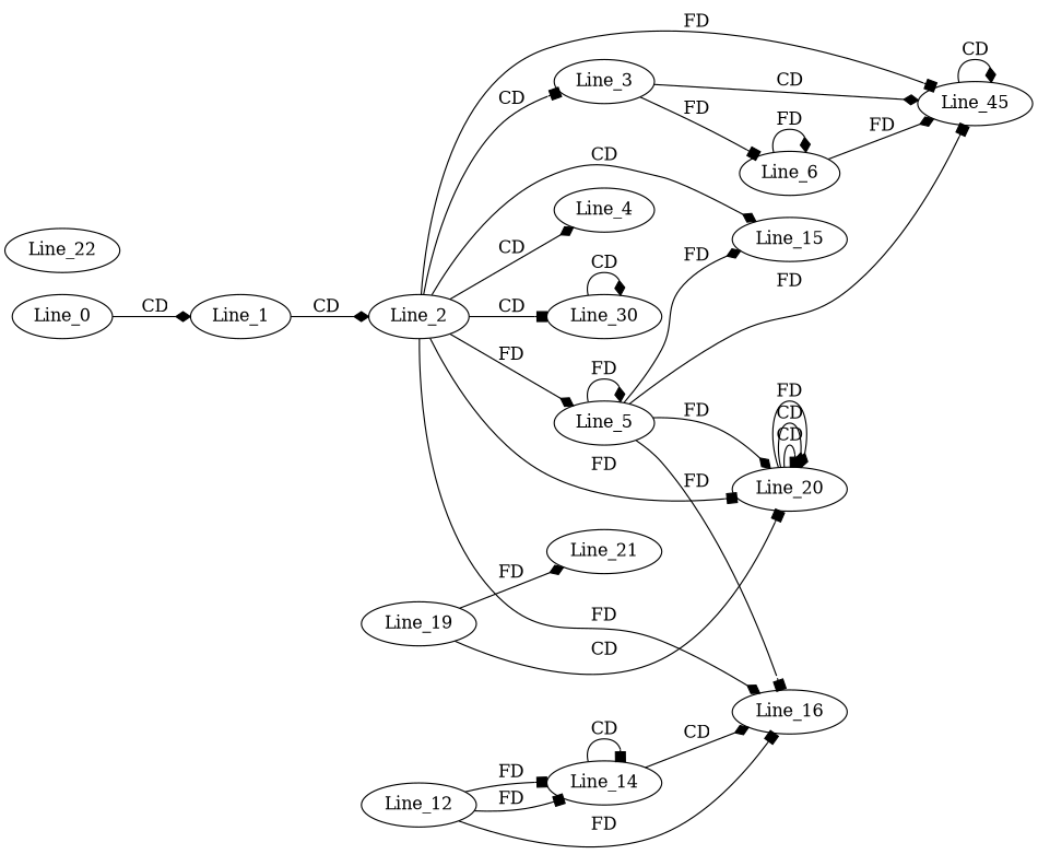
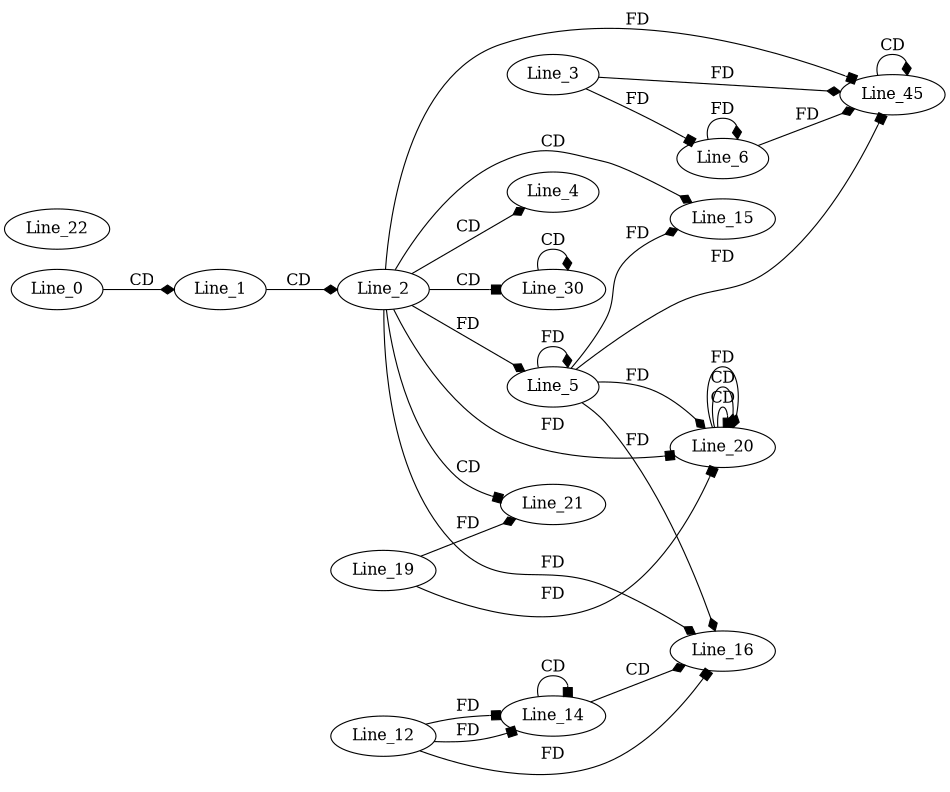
  digraph {
    rankdir=LR
    edge [arrowhead=diamond]
    Line_0
    Line_1
    Line_2
    Line_3
    Line_4
    Line_5
    Line_15
    Line_16
    Line_20
    n10 [label=Line_45]
    Line_30
    Line_6
    Line_12
    Line_14
    Line_19
    Line_21
    Line_22
    Line_0 -> Line_1 [label=CD]
    Line_1 -> Line_2 [label=CD]
-   Line_2 -> Line_3 [arrowhead=box label=CD]
+   Line_2 -> Line_21 [arrowhead=box label=CD]
    Line_2 -> Line_4 [label=CD]
    Line_2 -> Line_5 [label=FD]
    Line_2 -> Line_15 [label=CD]
    Line_2 -> Line_16 [label=FD]
    Line_2 -> Line_20 [arrowhead=box label=FD]
    Line_2 -> n10 [arrowhead=box label=FD]
    Line_2 -> Line_30 [arrowhead=box label=CD]
-   Line_3 -> n10 [label=CD]
+   Line_3 -> n10 [label=FD]
    Line_3 -> Line_6 [arrowhead=box label=FD]
    Line_5 -> Line_5 [label=FD]
    Line_5 -> Line_15 [label=FD]
-   Line_5 -> Line_16 [arrowhead=box label=FD]
+   Line_5 -> Line_16 [label=FD]
    Line_5 -> Line_20 [label=FD]
    Line_5 -> n10 [arrowhead=box label=FD]
    Line_20 -> Line_20 [arrowhead=box label=CD]
    Line_20 -> Line_20 [label=CD]
    Line_20 -> Line_20 [label=FD]
    n10 -> n10 [label=CD]
    Line_30 -> Line_30 [label=CD]
    Line_6 -> n10 [label=FD]
    Line_6 -> Line_6 [label=FD]
    Line_12 -> Line_16 [arrowhead=box label=FD]
    Line_12 -> Line_14 [arrowhead=box label=FD]
    Line_12 -> Line_14 [arrowhead=box label=FD]
    Line_14 -> Line_16 [label=CD]
    Line_14 -> Line_14 [arrowhead=box label=CD]
-   Line_19 -> Line_20 [arrowhead=box label=CD]
+   Line_19 -> Line_20 [arrowhead=box label=FD]
    Line_19 -> Line_21 [label=FD]
  }
